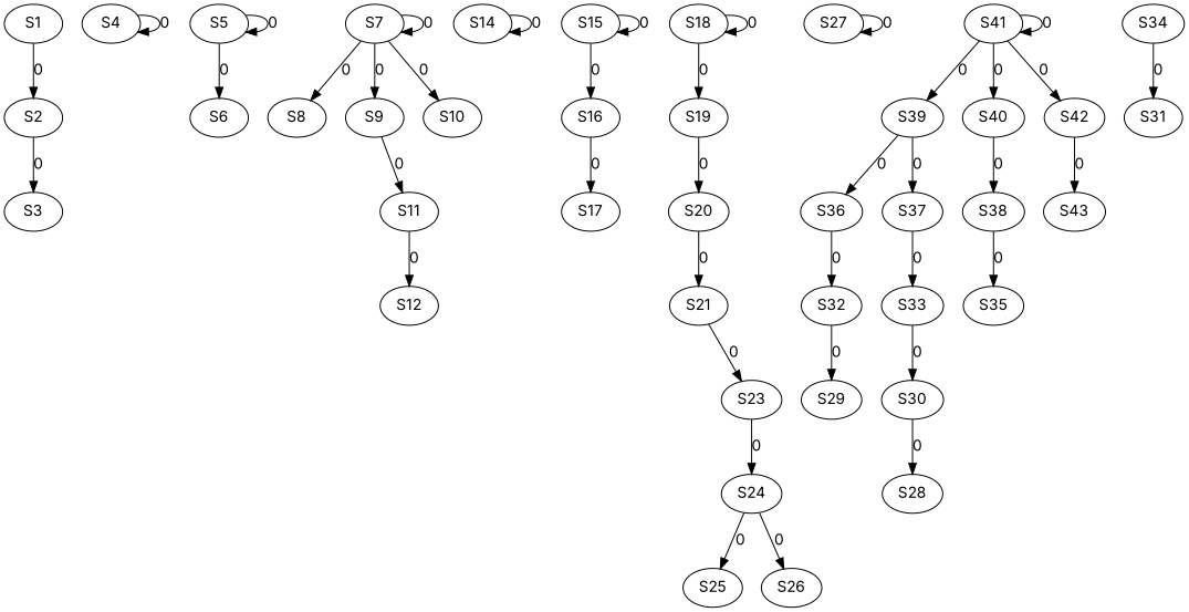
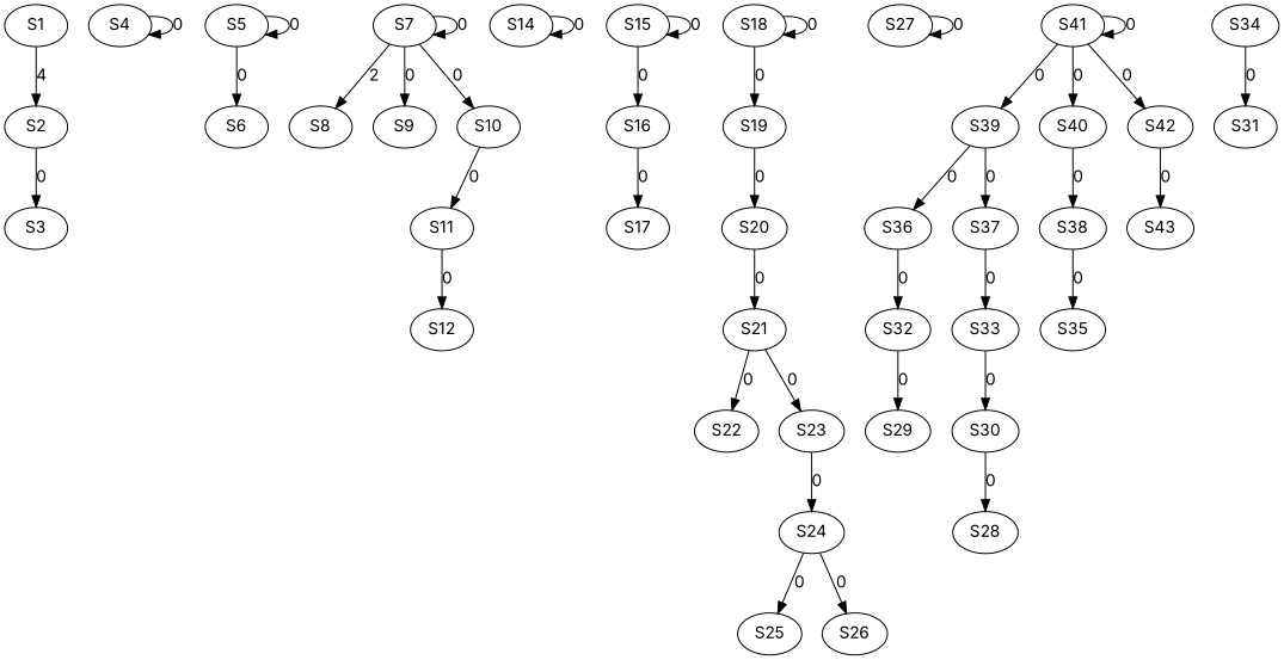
  strict digraph {
    fontname=Inter
    node [fontname=Inter]
    edge [fontname=Inter]
    S1
    S2
    S3
    S4
    S5
    S6
    S7
    S8
    S9
    S10
    S11
    S12
    S14
    S15
    S16
    S17
    S18
    S19
    S20
    S21
+   S22
    S23
    S24
    S25
    S26
    S27
    S30
    S28
    S32
    S29
    S33
    S34
    S31
    S36
    S37
    S38
    S35
    S39
    S40
    S41
    S42
    S43
-   S1 -> S2 [label=0]
+   S1 -> S2 [label=4]
    S2 -> S3 [label=0]
    S4 -> S4 [label=0]
    S5 -> S5 [label=0]
    S5 -> S6 [label=0]
    S7 -> S7 [label=0]
-   S7 -> S8 [label=0]
+   S7 -> S8 [label=2]
    S7 -> S9 [label=0]
    S7 -> S10 [label=0]
-   S9 -> S11 [label=0]
+   S10 -> S11 [label=0]
    S11 -> S12 [label=0]
    S14 -> S14 [label=0]
    S15 -> S15 [label=0]
    S15 -> S16 [label=0]
    S16 -> S17 [label=0]
    S18 -> S18 [label=0]
    S18 -> S19 [label=0]
    S19 -> S20 [label=0]
    S20 -> S21 [label=0]
+   S21 -> S22 [label=0]
    S21 -> S23 [label=0]
    S23 -> S24 [label=0]
    S24 -> S25 [label=0]
    S24 -> S26 [label=0]
    S27 -> S27 [label=0]
    S30 -> S28 [label=0]
    S32 -> S29 [label=0]
    S33 -> S30 [label=0]
    S34 -> S31 [label=0]
    S36 -> S32 [label=0]
    S37 -> S33 [label=0]
    S38 -> S35 [label=0]
    S39 -> S36 [label=0]
    S39 -> S37 [label=0]
    S40 -> S38 [label=0]
    S41 -> S39 [label=0]
    S41 -> S40 [label=0]
    S41 -> S41 [label=0]
    S41 -> S42 [label=0]
    S42 -> S43 [label=0]
  }
